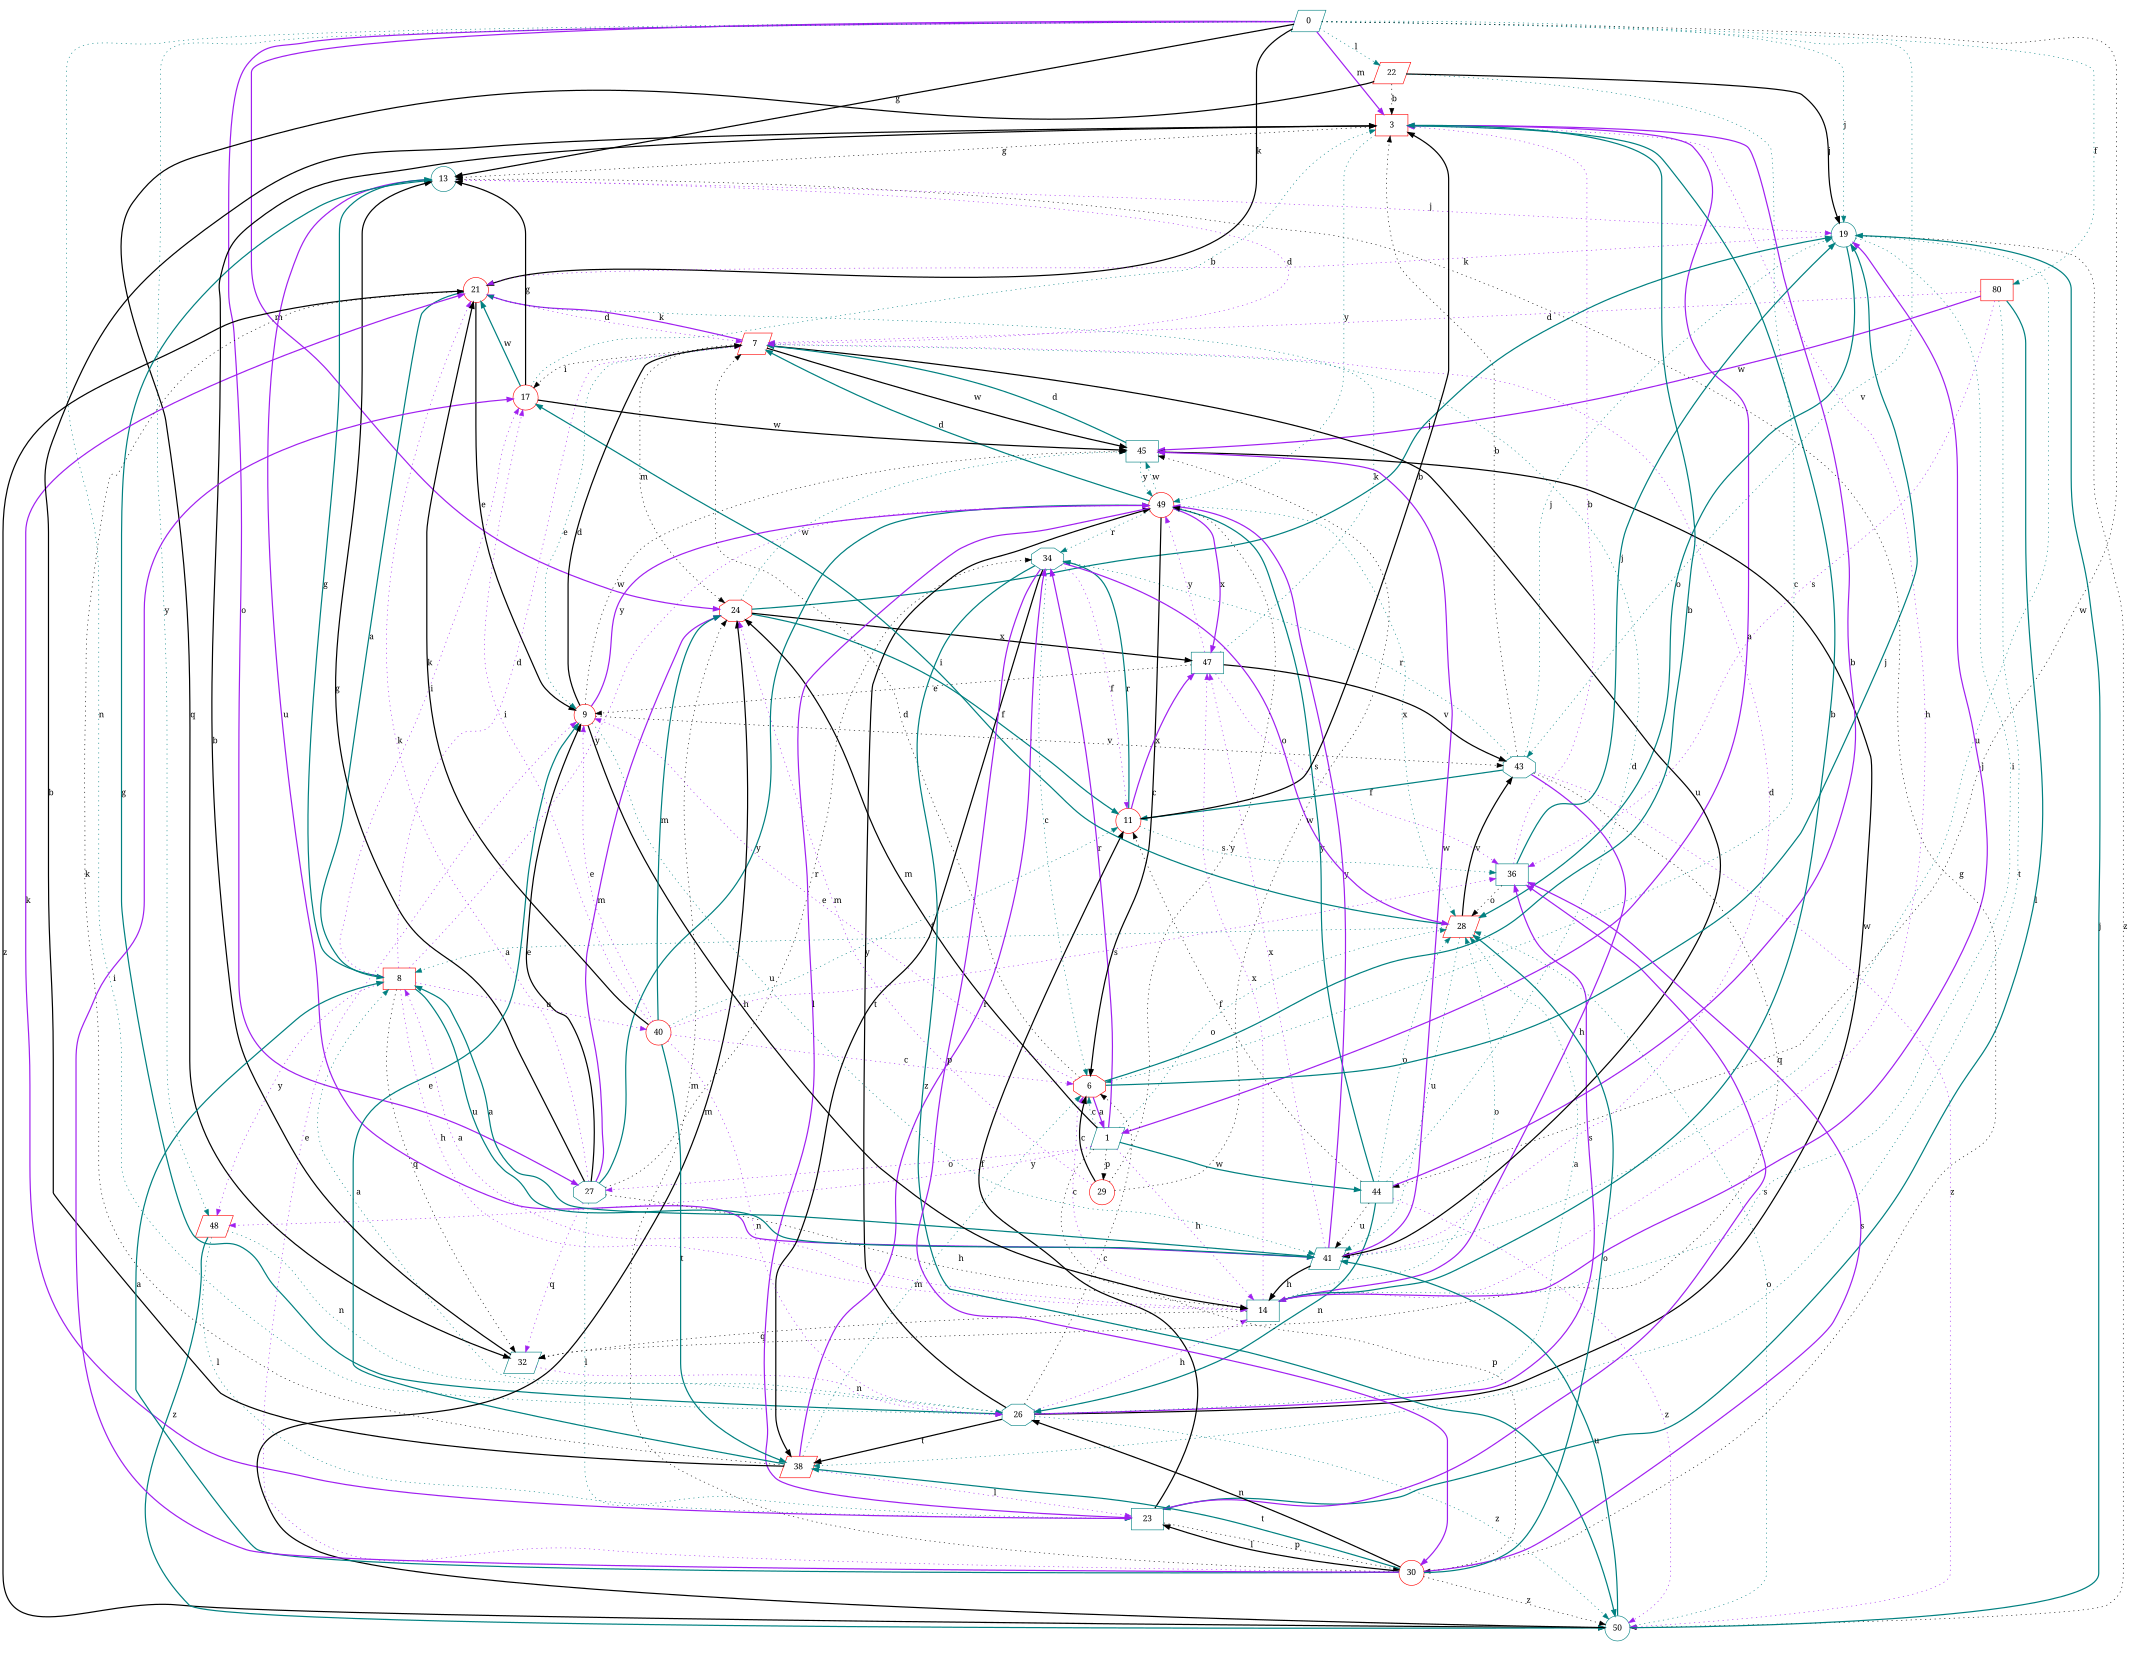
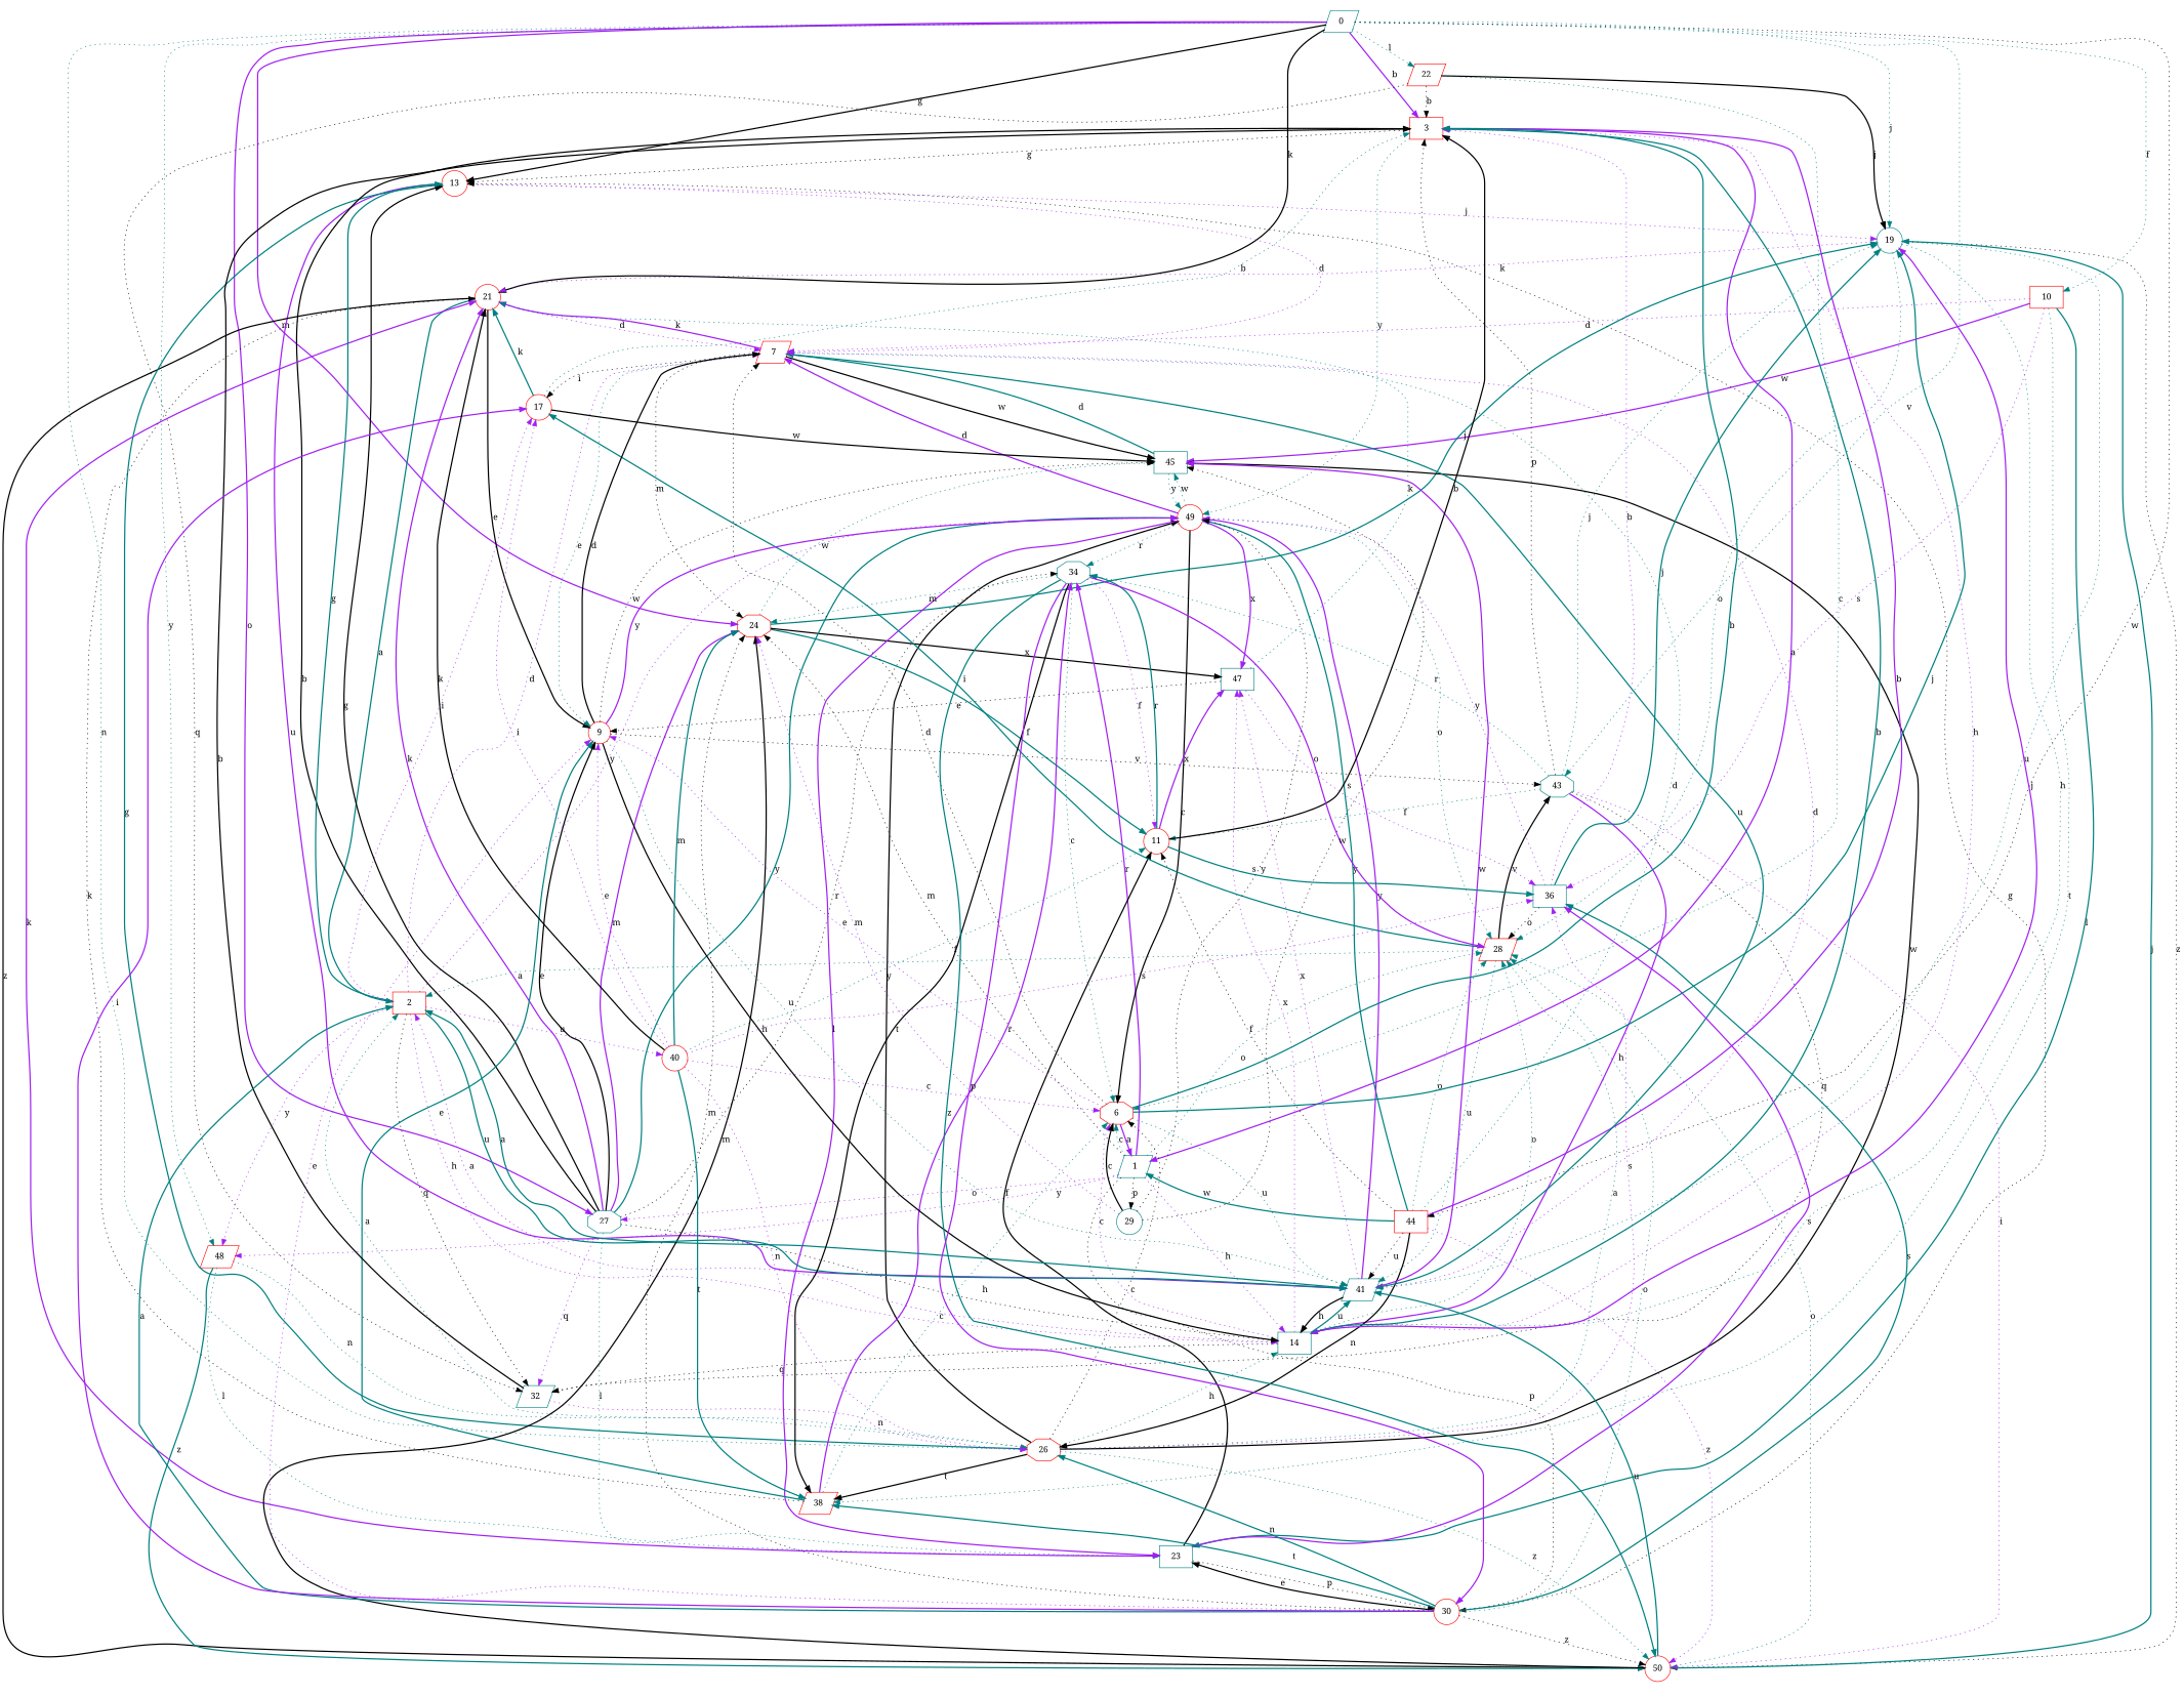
  strict digraph {
    fontname="Noto Serif"
    node [color=red fontname="Noto Serif" shape=circle]
    edge [color=teal fontname="Noto Serif" style=dotted]
    0 [color=teal shape=parallelogram]
    3 [shape=box]
-   10 [shape=box label=80]
-   13 [color=teal]
+   10 [shape=box]
+   13
    19 [color=teal]
    21
    22 [shape=parallelogram]
    24 [shape=octagon]
-   26 [color=teal shape=octagon]
+   26 [shape=octagon]
    27 [color=teal shape=octagon]
    43 [color=teal shape=octagon]
-   44 [color=teal shape=box]
+   44 [shape=box]
    48 [shape=parallelogram]
    1 [color=teal shape=parallelogram]
    14 [color=teal shape=box]
    49
    7 [shape=parallelogram]
    23 [color=teal shape=box]
    45 [color=teal shape=box]
    36 [color=teal shape=box]
    38 [shape=parallelogram]
    41 [color=teal shape=parallelogram]
    28 [shape=parallelogram]
-   50 [color=teal]
-   2 [shape=box label=8]
+   50
+   2 [shape=box]
    9
    6 [shape=octagon]
    32 [color=teal shape=parallelogram]
    11
    47 [color=teal shape=box]
    34 [color=teal shape=octagon]
-   29
+   29 [color=teal]
    30
    17
    40
-   0 -> 3 [color=purple label=m style=bold]
+   0 -> 3 [color=purple label=b style=bold]
    0 -> 10 [label=f]
    0 -> 13 [color=black label=g style=bold]
    0 -> 19 [label=j]
    0 -> 21 [color=black label=k style=bold]
    0 -> 22 [label=l]
    0 -> 24 [color=purple label=m style=bold]
    0 -> 26 [label=n]
    0 -> 27 [color=purple label=o style=bold]
    0 -> 43 [label=v]
    0 -> 44 [color=black label=w]
    0 -> 48 [label=y]
    3 -> 13 [color=black label=g]
    3 -> 1 [color=purple label=a style=bold]
    3 -> 14 [color=purple label=h]
    3 -> 49 [label=y]
    10 -> 7 [color=purple label=d]
    10 -> 23 [label=l style=bold]
    10 -> 45 [color=purple label=w style=bold]
    10 -> 36 [color=purple label=s]
    10 -> 38 [label=t]
    13 -> 19 [color=purple label=j]
    13 -> 7 [color=purple label=d]
    13 -> 41 [color=purple label=u style=bold]
    19 -> 21 [color=purple label=k]
-   19 -> 14 [label=i]
+   19 -> 14 [label=h]
    19 -> 41 [label=u]
-   19 -> 28 [label=o style=bold]
+   19 -> 28 [label=o]
    19 -> 50 [color=black label=z]
    21 -> 7 [color=purple label=d]
    21 -> 50 [color=black label=z style=bold]
    21 -> 2 [label=a style=bold]
    21 -> 9 [color=black label=e style=bold]
    22 -> 3 [color=black label=b]
    22 -> 19 [color=black label=j style=bold]
    22 -> 6 [label=c]
-   22 -> 32 [color=black label=q style=bold]
+   22 -> 32 [color=black label=q]
    24 -> 19 [label=j style=bold]
    24 -> 45 [label=w]
    24 -> 11 [label=f style=bold]
    24 -> 47 [color=black label=x style=bold]
    26 -> 13 [label=g style=bold]
-   26 -> 14 [color=purple label=h]
+   26 -> 14 [label=h]
    26 -> 49 [color=black label=y style=bold]
    26 -> 45 [color=black label=w style=bold]
-   26 -> 36 [color=purple label=s style=bold]
+   26 -> 36 [color=purple label=s]
    26 -> 38 [color=black label=t style=bold]
    26 -> 28 [label=a]
    26 -> 50 [label=z]
    26 -> 2 [label=a]
    26 -> 6 [color=black label=c]
-   38 -> 3 [color=black label=b style=bold]
+   27 -> 3 [color=black label=b style=bold]
    27 -> 13 [color=black label=g style=bold]
-   27 -> 21 [color=purple label=k]
+   27 -> 21 [color=purple label=k style=bold]
    27 -> 24 [color=purple label=m style=bold]
    27 -> 14 [color=black label=h]
    27 -> 49 [label=y style=bold]
    27 -> 23 [label=l]
    27 -> 9 [color=black label=e style=bold]
    27 -> 32 [color=purple label=q]
    27 -> 34 [color=black label=r]
-   43 -> 3 [color=black label=b]
+   43 -> 3 [color=black label=p]
    43 -> 19 [label=j]
    43 -> 14 [color=purple label=h style=bold]
-   43 -> 50 [color=purple label=z]
+   43 -> 50 [color=purple label=i]
    43 -> 32 [color=black label=q]
-   43 -> 11 [label=f style=bold]
+   43 -> 11 [label=f]
    43 -> 34 [label=r]
    44 -> 3 [color=purple label=b style=bold]
-   44 -> 26 [label=n style=bold]
+   44 -> 26 [color=black label=n style=bold]
    44 -> 49 [label=y style=bold]
    44 -> 7 [label=d]
    44 -> 41 [color=black label=u]
    44 -> 28 [label=o]
    44 -> 50 [color=purple label=z]
    44 -> 11 [color=black label=f]
    48 -> 26 [label=n]
    48 -> 23 [label=l]
    48 -> 50 [label=z style=bold]
-   1 -> 24 [color=black label=m style=bold]
+   1 -> 24 [color=black label=m]
    1 -> 27 [color=purple label=o]
-   1 -> 44 [label=w style=bold]
+   44 -> 1 [label=w style=bold]
    1 -> 48 [color=purple label=y]
    1 -> 14 [color=purple label=h]
    1 -> 28 [label=o]
    1 -> 6 [label=c]
    1 -> 34 [color=purple label=r style=bold]
    1 -> 29 [color=black label=p]
    1 -> 30 [color=black label=p]
    14 -> 3 [label=b style=bold]
    14 -> 19 [color=purple label=j style=bold]
+   14 -> 41 [label=u style=bold]
    14 -> 28 [label=o]
    14 -> 2 [color=purple label=a]
    14 -> 6 [color=purple label=c]
    14 -> 32 [color=black label=q]
    14 -> 47 [color=purple label=x]
-   49 -> 7 [label=d style=bold]
+   49 -> 7 [color=purple label=d style=bold]
    49 -> 23 [color=purple label=l style=bold]
    49 -> 45 [label=w]
-   49 -> 28 [label=x]
+   49 -> 28 [label=o]
    49 -> 6 [color=black label=c style=bold]
    49 -> 47 [color=purple label=x style=bold]
    49 -> 34 [label=r]
    7 -> 21 [color=purple label=k style=bold]
    7 -> 24 [color=black label=m]
    7 -> 45 [color=black label=w style=bold]
-   7 -> 41 [color=black label=u style=bold]
+   7 -> 41 [label=u style=bold]
    7 -> 9 [label=e]
    7 -> 17 [color=black label=i]
    23 -> 21 [color=purple label=k style=bold]
    23 -> 36 [color=purple label=s style=bold]
    23 -> 11 [color=black label=f style=bold]
    23 -> 30 [color=black label=p]
    45 -> 49 [label=y]
    45 -> 7 [label=d style=bold]
    36 -> 3 [color=purple label=b]
    36 -> 19 [label=j style=bold]
    36 -> 28 [color=black label=o]
    38 -> 21 [color=black label=k]
-   38 -> 23 [color=purple label=l]
    38 -> 9 [label=e style=bold]
-   38 -> 6 [label=m]
+   38 -> 6 [label=c]
    38 -> 34 [color=purple label=r style=bold]
    41 -> 14 [color=black label=h style=bold]
    41 -> 49 [color=purple label=y style=bold]
    41 -> 7 [color=purple label=d]
    41 -> 45 [color=purple label=w style=bold]
    41 -> 2 [label=a style=bold]
    41 -> 47 [color=purple label=x]
    28 -> 43 [color=black label=v style=bold]
    28 -> 41 [label=u]
    28 -> 2 [label=a]
    28 -> 17 [label=i style=bold]
    50 -> 19 [label=j style=bold]
    50 -> 24 [color=black label=m style=bold]
    50 -> 41 [label=u style=bold]
    50 -> 28 [label=o]
    2 -> 13 [label=g style=bold]
    2 -> 48 [color=purple label=y]
    2 -> 14 [color=purple label=h]
    2 -> 49 [color=purple label=y]
    2 -> 7 [color=purple label=d]
    2 -> 41 [label=u style=bold]
    2 -> 32 [color=black label=q]
    2 -> 17 [color=purple label=i]
    2 -> 40 [color=purple label=u]
    9 -> 43 [color=black label=v]
    9 -> 14 [color=black label=h style=bold]
    9 -> 49 [color=purple label=y style=bold]
    9 -> 7 [color=black label=d style=bold]
    9 -> 45 [color=black label=w]
    9 -> 41 [label=u]
    6 -> 3 [label=b style=bold]
    6 -> 19 [label=j style=bold]
    6 -> 1 [color=purple label=a style=bold]
    6 -> 7 [color=black label=d]
+   6 -> 41 [label=u]
    6 -> 9 [color=purple label=e]
    32 -> 3 [color=black label=b style=bold]
    32 -> 26 [color=purple label=n]
    11 -> 3 [color=black label=b style=bold]
-   11 -> 36 [label=s]
+   11 -> 36 [label=s style=bold]
    11 -> 47 [color=purple label=x style=bold]
    11 -> 34 [label=r style=bold]
    47 -> 21 [label=k]
-   47 -> 43 [color=black label=v style=bold]
-   47 -> 49 [color=purple label=y]
+   36 -> 49 [color=purple label=y]
    47 -> 36 [color=purple label=s]
    47 -> 9 [color=black label=e]
+   34 -> 24 [label=m]
    34 -> 38 [color=black label=t style=bold]
    34 -> 28 [color=purple label=o style=bold]
    34 -> 50 [label=z style=bold]
    34 -> 6 [label=c]
    34 -> 11 [color=purple label=f]
    34 -> 30 [color=purple label=p style=bold]
    29 -> 24 [color=purple label=m]
    29 -> 49 [color=black label=y]
    29 -> 45 [color=black label=w]
    29 -> 6 [color=black label=c style=bold]
    30 -> 13 [color=black label=g]
    30 -> 24 [color=black label=m]
-   30 -> 26 [color=black label=n style=bold]
-   30 -> 23 [color=black label=l style=bold]
-   30 -> 36 [color=purple label=s style=bold]
+   30 -> 26 [label=n style=bold]
+   30 -> 23 [color=black label=e style=bold]
+   30 -> 36 [label=s style=bold]
    30 -> 38 [label=t style=bold]
-   30 -> 28 [label=o style=bold]
+   30 -> 28 [label=o]
    30 -> 50 [color=black label=z]
    30 -> 2 [label=a style=bold]
    30 -> 9 [color=purple label=e]
    30 -> 17 [color=purple label=i style=bold]
    17 -> 3 [label=b]
-   17 -> 13 [color=black label=g style=bold]
-   17 -> 21 [label=w style=bold]
+   17 -> 21 [label=k style=bold]
    17 -> 45 [color=black label=w style=bold]
    40 -> 21 [color=black label=k style=bold]
    40 -> 24 [label=m style=bold]
    40 -> 26 [color=purple label=n]
    40 -> 36 [color=purple label=s]
    40 -> 38 [label=t style=bold]
    40 -> 9 [color=purple label=e]
    40 -> 6 [color=purple label=c]
    40 -> 11 [label=f]
    40 -> 17 [color=purple label=i]
  }
